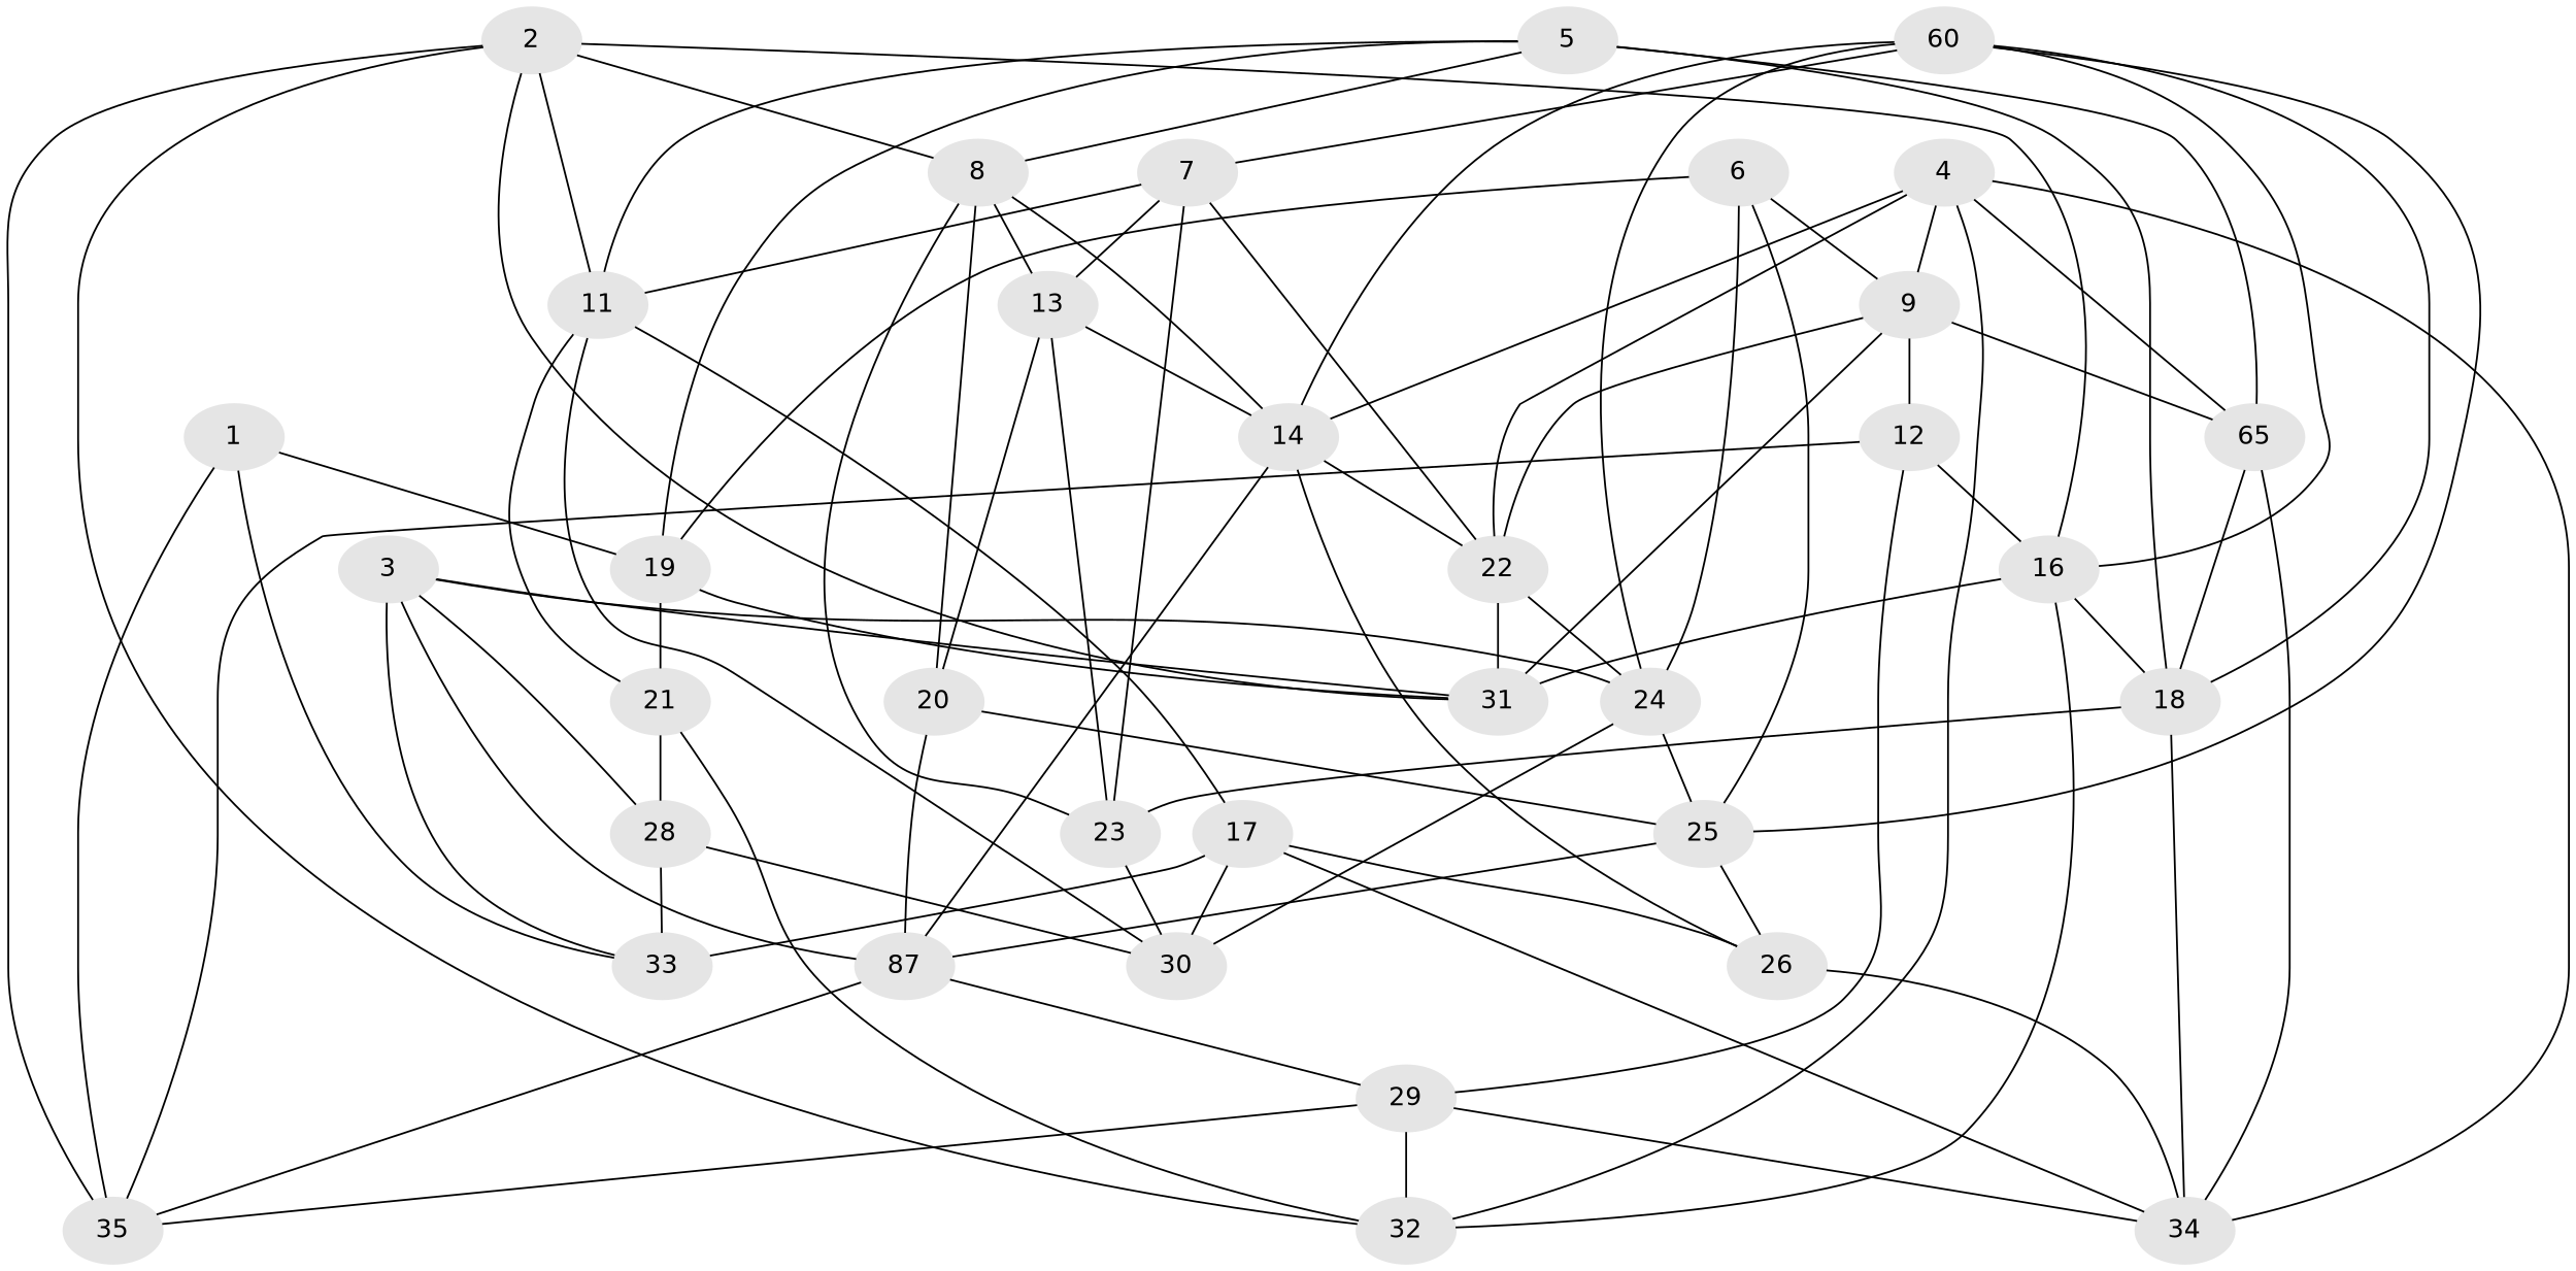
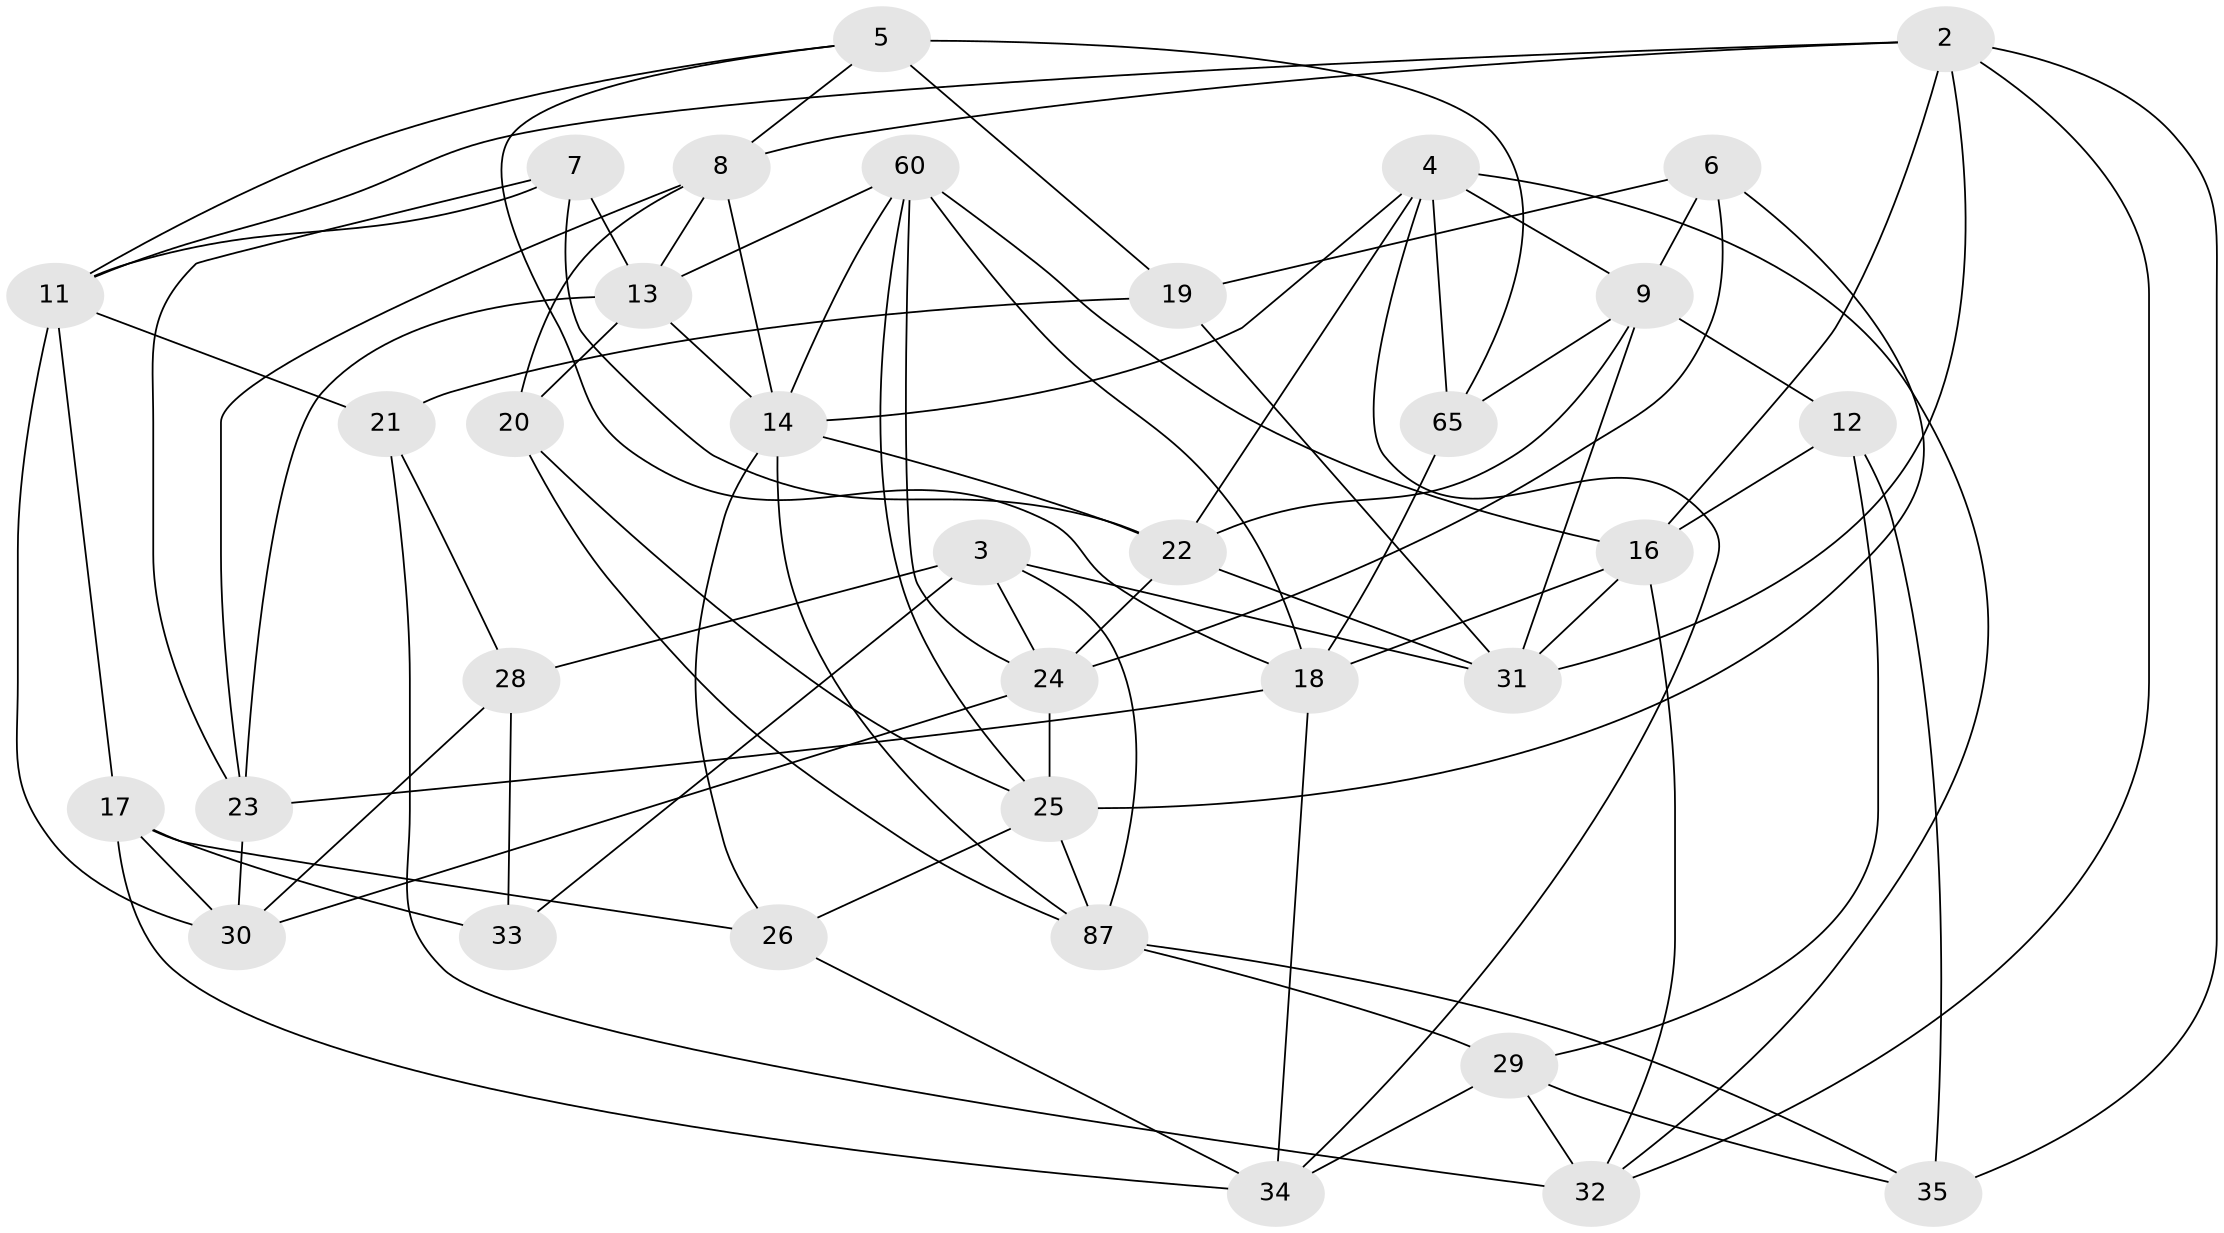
  graph {
    fontname="DejaVu Sans"
    node [color=gray90 fontname="DejaVu Sans" style=filled]
    edge [fontname="DejaVu Sans" weight=1.0]
-   1
    19
    33
    35
    31
    21
    2
    8
    11
    16
    32
    14
    13
    23
    20
    17
    30
    18
    3
    24
    n21 [label=87]
    28
    25
    29
    4
    9
    n27 [label=65]
    22
    34
    12
    26
    5
    6
    7
    n35 [label=60]
-   1 -- 19
-   1 -- 33
-   1 -- 35 [weight=2.0]
    19 -- 31
    19 -- 21 [weight=2.0]
    21 -- 32
    21 -- 28 [weight=2.0]
    2 -- 35
    2 -- 31
    2 -- 8
    2 -- 11
    2 -- 16
    2 -- 32
    8 -- 14
    8 -- 13
    8 -- 23
    8 -- 20
    11 -- 21
    11 -- 17
    11 -- 30
    16 -- 31
    16 -- 32
    16 -- 18
    14 -- n21
    14 -- 22
    14 -- 26
    13 -- 14
    13 -- 23 [weight=2.0]
    13 -- 20
    23 -- 30
    20 -- n21
    20 -- 25
    17 -- 33 [weight=3.0]
    17 -- 30 [weight=2.0]
    17 -- 34
    17 -- 26
    18 -- 23
    18 -- 34
    3 -- 33
    3 -- 31
    3 -- 24
    3 -- n21
    3 -- 28 [weight=2.0]
    24 -- 30
    24 -- 25
    n21 -- 35
    n21 -- 29
    28 -- 33
    28 -- 30
    25 -- n21
    25 -- 26
    29 -- 35
    29 -- 32 [weight=2.0]
    29 -- 34
    4 -- 32
    4 -- 14
    4 -- 9
    4 -- n27
    4 -- 22
    4 -- 34
    9 -- 31
    9 -- n27
    9 -- 22
    9 -- 12
    n27 -- 18
-   n27 -- 34
    22 -- 31
    22 -- 24
    12 -- 35
    12 -- 16
    12 -- 29
    26 -- 34
    5 -- 19
    5 -- 8
    5 -- 11
    5 -- 18
    5 -- n27 [weight=2.0]
    6 -- 19
    6 -- 24
    6 -- 25
    6 -- 9
    7 -- 11
    7 -- 13
    7 -- 23
    7 -- 22
    n35 -- 16
    n35 -- 14
-   n35 -- 7
+   n35 -- 13
    n35 -- 18
    n35 -- 24
    n35 -- 25
  }
